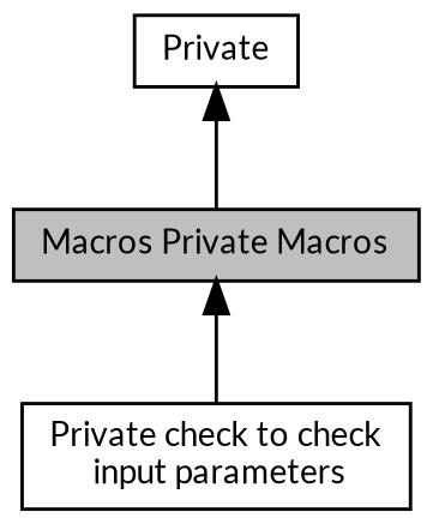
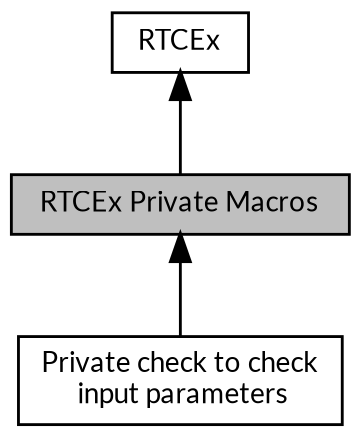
  digraph {
    fontname=Lato
    rankdir=TB
    node [color=black fillcolor=white fontname=Lato fontsize=10 shape=record style=filled]
    edge [dir=back fontname=Lato fontsize=10 labelfontname=Helvetica labelfontsize=10 shape=plaintext style=solid]
-   n1 [fillcolor=grey75 fontcolor=black height=0.2 label="Macros Private Macros" width=0.4]
+   n1 [fillcolor=grey75 fontcolor=black height=0.2 label="RTCEx Private Macros" width=0.4]
    n2 [height=0.2 label="Private check to check\l input parameters" width=0.4]
-   n3 [height=0.2 label=Private width=0.4]
+   n3 [height=0.2 label=RTCEx width=0.4]
    n1 -> n2
    n3 -> n1
  }
